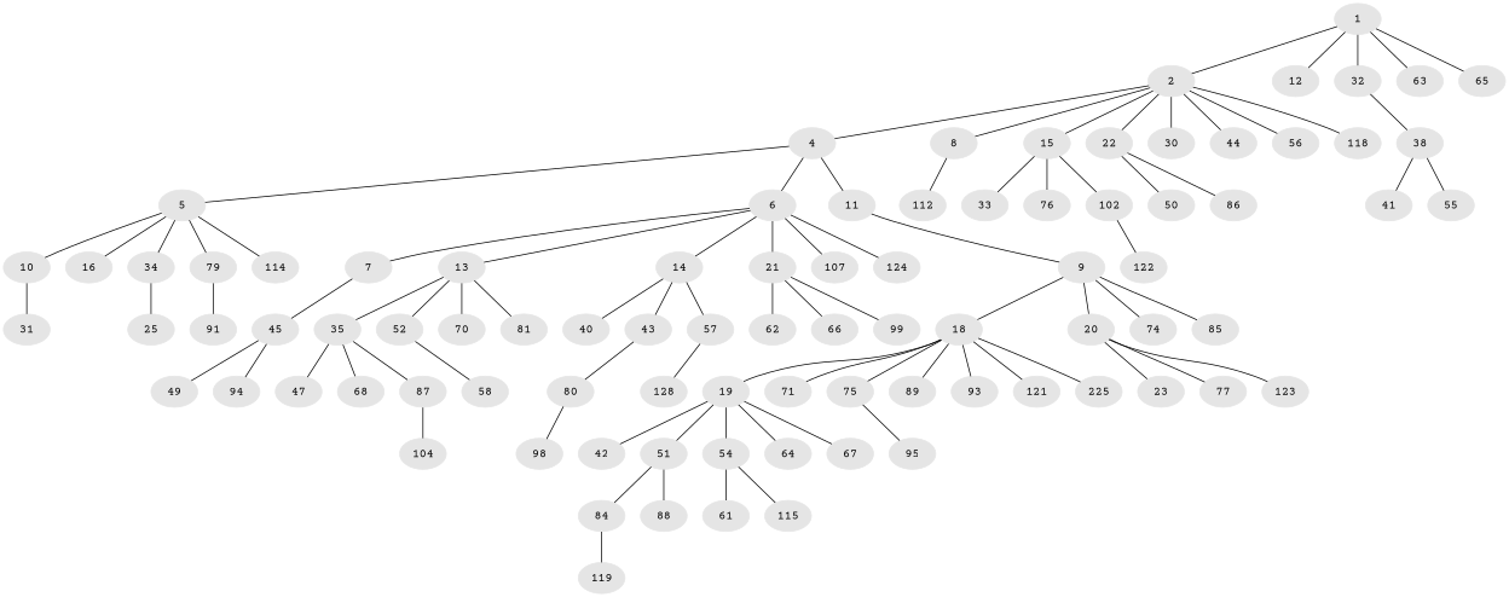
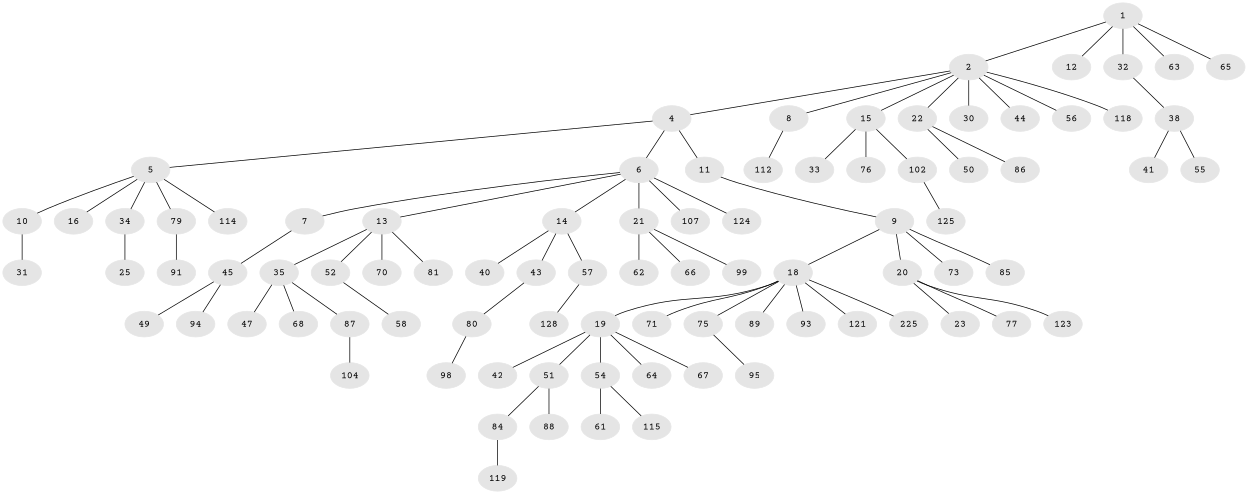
  graph {
    fontname="Courier Prime"
    node [color=gray90 fontname="Courier Prime" style=filled]
    edge [fontname="Courier Prime"]
    1 [super="+26"]
    2 [super="+3"]
    12
    32 [super="+36"]
    63
    65
    4 [super="+37"]
    8 [super="+100"]
    15
    22 [super="+74"]
    30 [super="+106"]
    44
    56 [super="+111"]
    118
    38 [super="+48"]
    5 [super="+60"]
    6 [super="+82"]
    11
    112
    33
    76
    102 [super="+105"]
    50
    86
    10 [super="+113"]
    16
    n27 [label=34 super="+34"]
    79 [super="+90"]
    114
    7 [super="+17"]
    13 [super="+27"]
    14
    21
    107
    124
    9 [super="+53"]
    18 [super="+29"]
    20 [super="+28"]
-   73 [super="+83" label=74]
+   73 [super="+83"]
    85
    31 [super="+96"]
    25 [super="+69"]
    91
    45 [super="+97"]
    35 [super="+46"]
    52
    70 [super="+72"]
    81
    40
    43 [super="+59"]
    57 [super="+92"]
    62 [super="+108"]
    66 [super="+110"]
    99
    49
    94
    19 [super="+39"]
    71
    75
    89
    93
    121
    n63 [label=225]
    23
    77
    123
    47
    68
    87 [super="+116"]
    58
    80
    n72 [label=128]
-   122
+   122 [label=125]
    42
    51
    54 [super="+78"]
    64 [super="+103"]
    67 [super="+120"]
    95 [super="+117"]
    84 [super="+101"]
    88 [super="+109"]
    61
    115
    41
    55
    104
    98
    119
    1 -- 2
    1 -- 12
    1 -- 32
    1 -- 63
    1 -- 65
    2 -- 4
    2 -- 8
    2 -- 15
    2 -- 22
    2 -- 30
    2 -- 44
    2 -- 56
    2 -- 118
    32 -- 38
    4 -- 5
    4 -- 6
    4 -- 11
    8 -- 112
    15 -- 33
    15 -- 76
    15 -- 102
    22 -- 50
    22 -- 86
    38 -- 41
    38 -- 55
    5 -- 10
    5 -- 16
    5 -- n27
    5 -- 79
    5 -- 114
    6 -- 7
    6 -- 13
    6 -- 14
    6 -- 21
    6 -- 107
    6 -- 124
    11 -- 9
    102 -- 122
    10 -- 31
    n27 -- 25
    79 -- 91
    7 -- 45
    13 -- 35
    13 -- 52
    13 -- 70
    13 -- 81
    14 -- 40
    14 -- 43
    14 -- 57
    21 -- 62
    21 -- 66
    21 -- 99
    9 -- 18
    9 -- 20
    9 -- 73
    9 -- 85
    18 -- 19
    18 -- 71
    18 -- 75
    18 -- 89
    18 -- 93
    18 -- 121
    18 -- n63
    20 -- 23
    20 -- 77
    20 -- 123
    45 -- 49
    45 -- 94
    35 -- 47
    35 -- 68
    35 -- 87
    52 -- 58
    43 -- 80
    57 -- n72
    19 -- 42
    19 -- 51
    19 -- 54
    19 -- 64
    19 -- 67
    75 -- 95
    87 -- 104
    80 -- 98
    51 -- 84
    51 -- 88
    54 -- 61
    54 -- 115
    84 -- 119
  }
